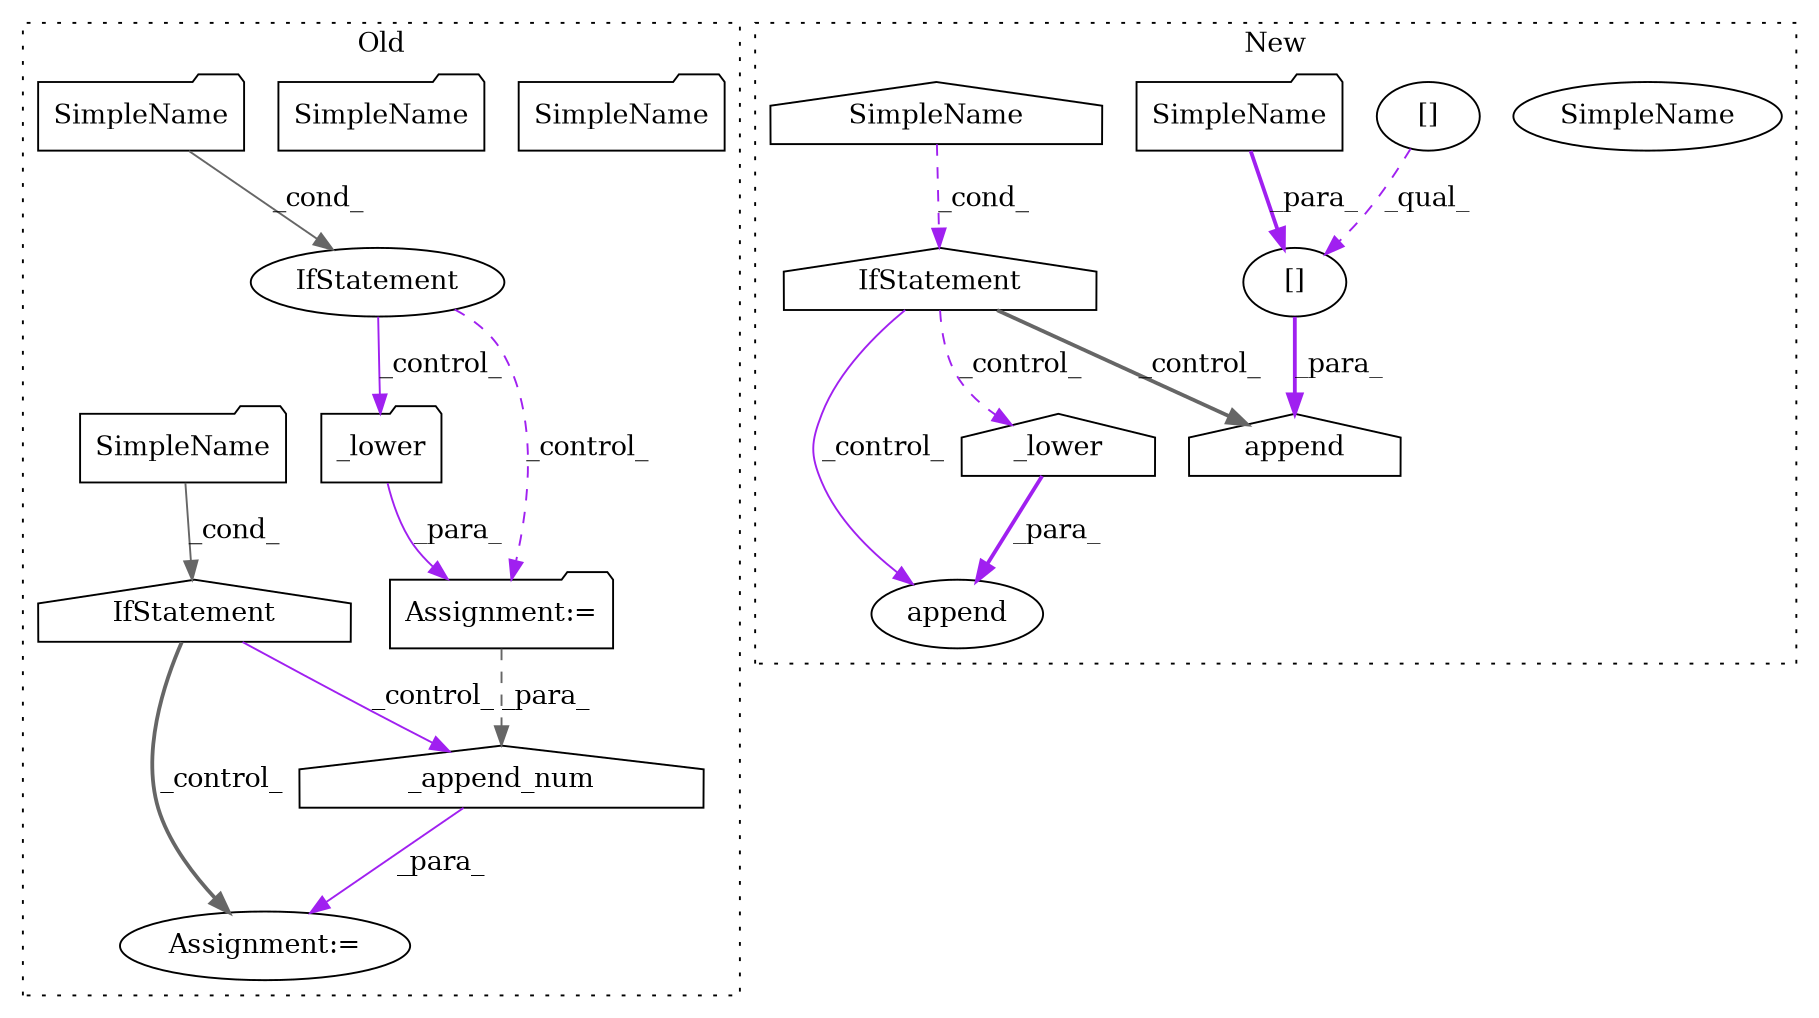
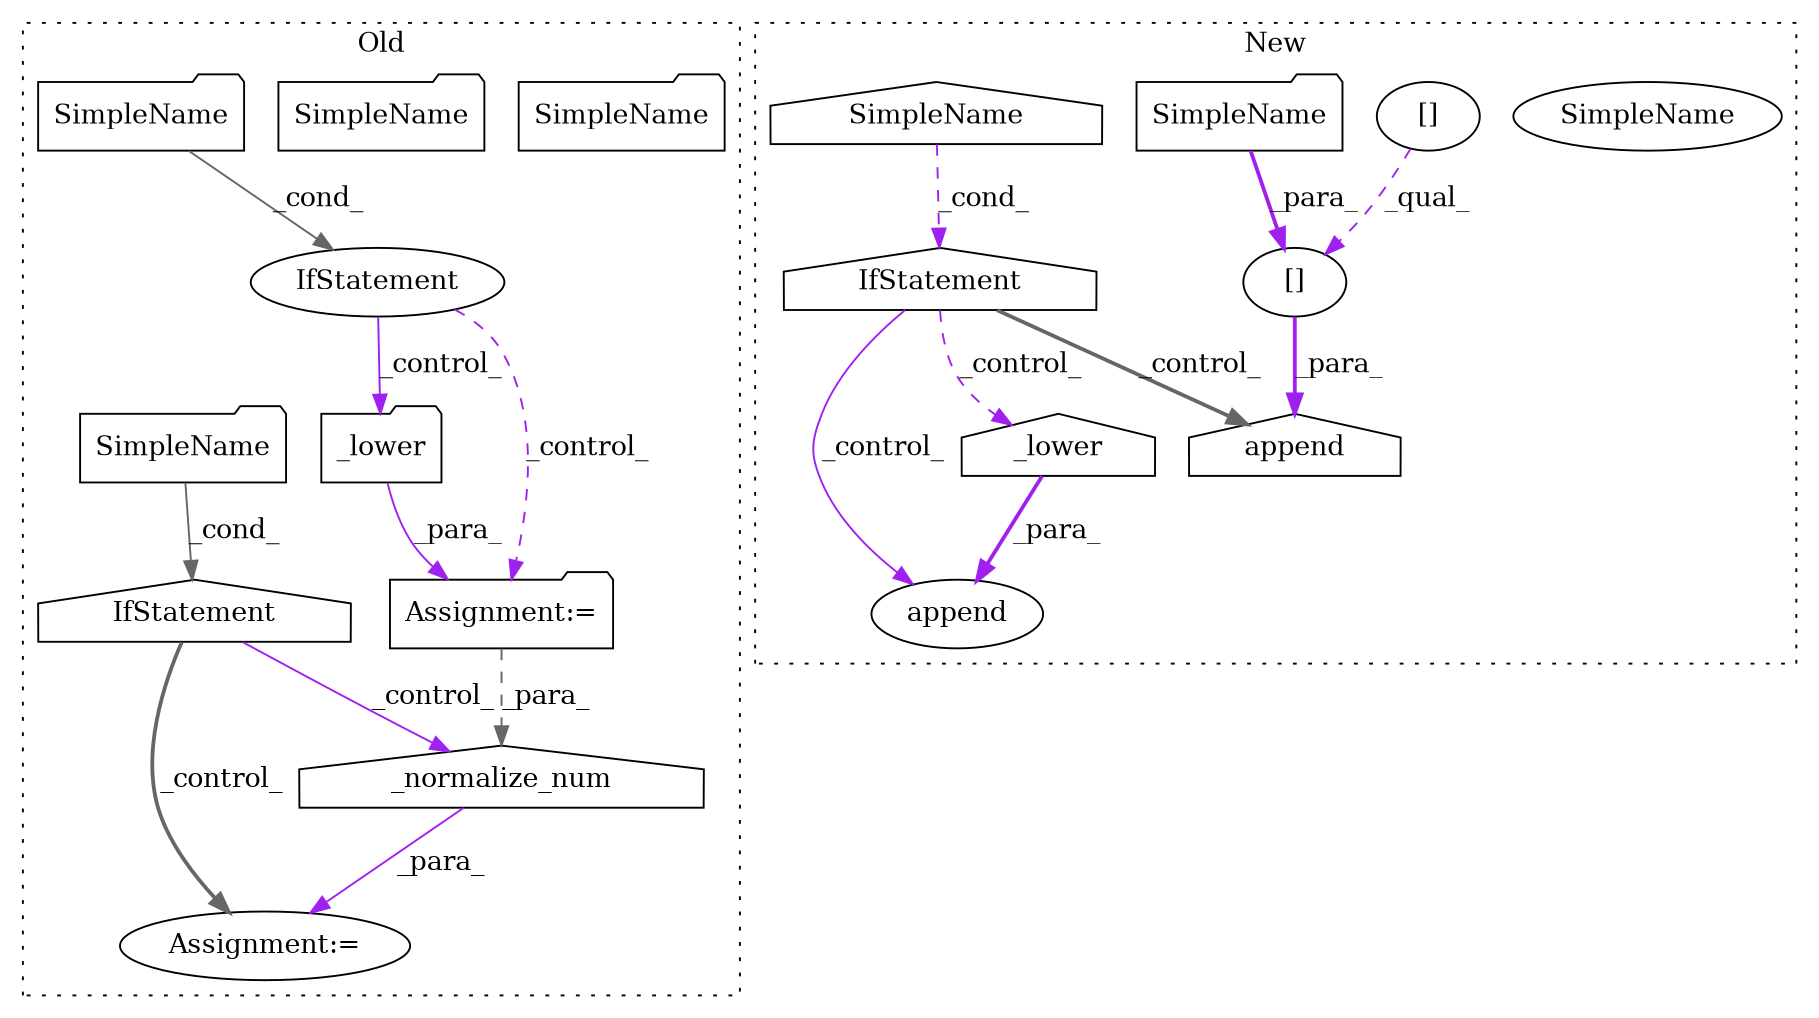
  digraph {
    fontname="DejaVu Serif"
    node [a=42 l="7,1" s=10211 shape=folder fontname="DejaVu Serif"]
    edge [color=purple style=solid fontname="DejaVu Serif"]
-   n1 [a=32 l="15,1" label=_append_num s="10236,10255" shape=house]
+   n1 [a=32 l="15,1" label=_normalize_num s="10236,10255" shape=house]
    n2 [a=32 label=_lower s="10179,10190"]
    n3 [l=8 label=SimpleName]
    n4 [a=25 l="4,2" label=IfStatement s="10207,10219" shape=house]
    n5 [l=9 label=SimpleName s=10153]
    n6 [a=25 l="4,2" label=IfStatement s="10149,10162" shape=ellipse]
    n7 [a=7 l=1 label="Assignment:=" s=10235 shape=ellipse]
    n8 [a=7 l=1 label="Assignment:=" s=10178]
    n9 [l=9 label=SimpleName s=10153]
    n10 [l=8 label=SimpleName]
    n11 [a=32 label=append s="10043,10070" shape=ellipse]
    n12 [a=32 label=_lower s="10050,10069" shape=house]
    n13 [a=2 l="10,1" label="[]" s="10121,10132" shape=ellipse]
    n14 [l=9 label=SimpleName s=10007 shape=ellipse]
    n15 [a=2 label="[]" s="10121,10129" shape=ellipse]
    n16 [a=25 l="4,2" label=IfStatement s="10003,10016" shape=house]
    n17 [a=32 label=append s="10114,10133" shape=house]
    n18 [l=1 label=SimpleName s=10131]
    n19 [l=9 label=SimpleName s=10007 shape=house]
    subgraph cluster_1 {
      label=Old
      style=dotted
      n1
      n2
      n3
      n4
      n5
      n6
      n7
      n8
      n9
      n10
    }
    subgraph cluster_2 {
      label=New
      style=dotted
      n11
      n12
      n13
      n14
      n15
      n16
      n17
      n18
      n19
    }
    n1 -> n7 [label=_para_]
    n2 -> n8 [label=_para_]
    n4 -> n1 [label=_control_]
    n4 -> n7 [label=_control_ color=gray40 style=bold]
    n6 -> n2 [label=_control_]
    n6 -> n8 [label=_control_ style=dashed]
    n8 -> n1 [label=_para_ color=gray40 style=dashed]
    n9 -> n6 [label=_cond_ color=gray40]
    n10 -> n4 [label=_cond_ color=gray40]
    n12 -> n11 [label=_para_ style=bold]
    n13 -> n17 [label=_para_ style=bold]
    n15 -> n13 [label=_qual_ style=dashed]
    n16 -> n11 [label=_control_]
    n16 -> n12 [label=_control_ style=dashed]
    n16 -> n17 [label=_control_ color=gray40 style=bold]
    n18 -> n13 [label=_para_ style=bold]
    n19 -> n16 [label=_cond_ style=dashed]
  }
